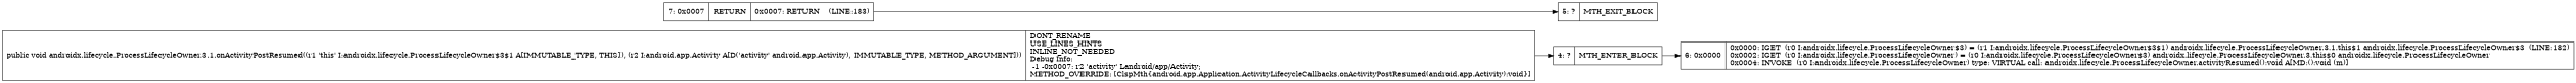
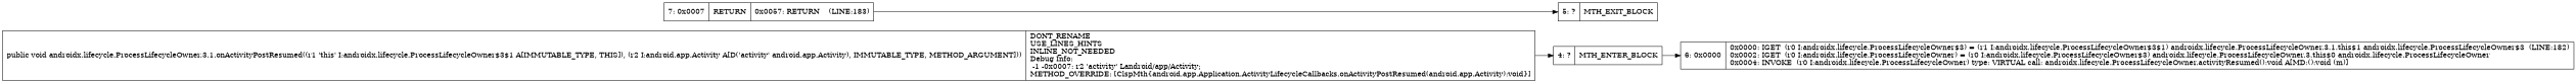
  digraph {
    rankdir=LR
    node [shape=record]
    n1 [label="{4\:\ ?|MTH_ENTER_BLOCK\l}"]
    n2 [label="{6\:\ 0x0000|0x0000: IGET  (r0 I:androidx.lifecycle.ProcessLifecycleOwner$3) = (r1 I:androidx.lifecycle.ProcessLifecycleOwner$3$1) androidx.lifecycle.ProcessLifecycleOwner.3.1.this$1 androidx.lifecycle.ProcessLifecycleOwner$3  (LINE:182)\l0x0002: IGET  (r0 I:androidx.lifecycle.ProcessLifecycleOwner) = (r0 I:androidx.lifecycle.ProcessLifecycleOwner$3) androidx.lifecycle.ProcessLifecycleOwner.3.this$0 androidx.lifecycle.ProcessLifecycleOwner \l0x0004: INVOKE  (r0 I:androidx.lifecycle.ProcessLifecycleOwner) type: VIRTUAL call: androidx.lifecycle.ProcessLifecycleOwner.activityResumed():void A[MD:():void (m)]\l}"]
-   n3 [label="{7\:\ 0x0007|RETURN\l|0x0007: RETURN    (LINE:183)\l}"]
+   n3 [label="{7\:\ 0x0007|RETURN\l|0x0057: RETURN    (LINE:183)\l}"]
    n4 [label="{5\:\ ?|MTH_EXIT_BLOCK\l}"]
    n5 [label="{public void androidx.lifecycle.ProcessLifecycleOwner.3.1.onActivityPostResumed((r1 'this' I:androidx.lifecycle.ProcessLifecycleOwner$3$1 A[IMMUTABLE_TYPE, THIS]), (r2 I:android.app.Activity A[D('activity' android.app.Activity), IMMUTABLE_TYPE, METHOD_ARGUMENT]))  | DONT_RENAME\lUSE_LINES_HINTS\lINLINE_NOT_NEEDED\lDebug Info:\l  \-1 \-0x0007: r2 'activity' Landroid\/app\/Activity;\lMETHOD_OVERRIDE: [ClspMth\{android.app.Application.ActivityLifecycleCallbacks.onActivityPostResumed(android.app.Activity):void\}]\l}"]
    n1 -> n2
    n3 -> n4
    n5 -> n1
  }
